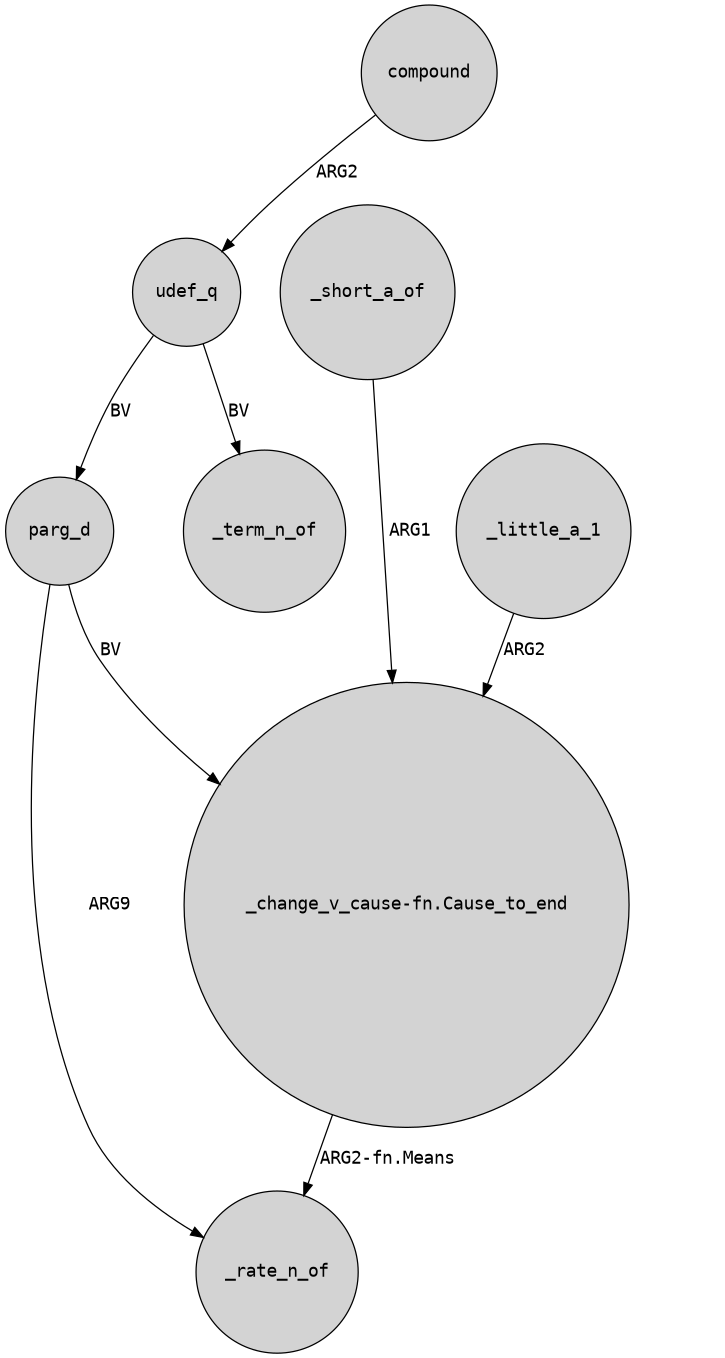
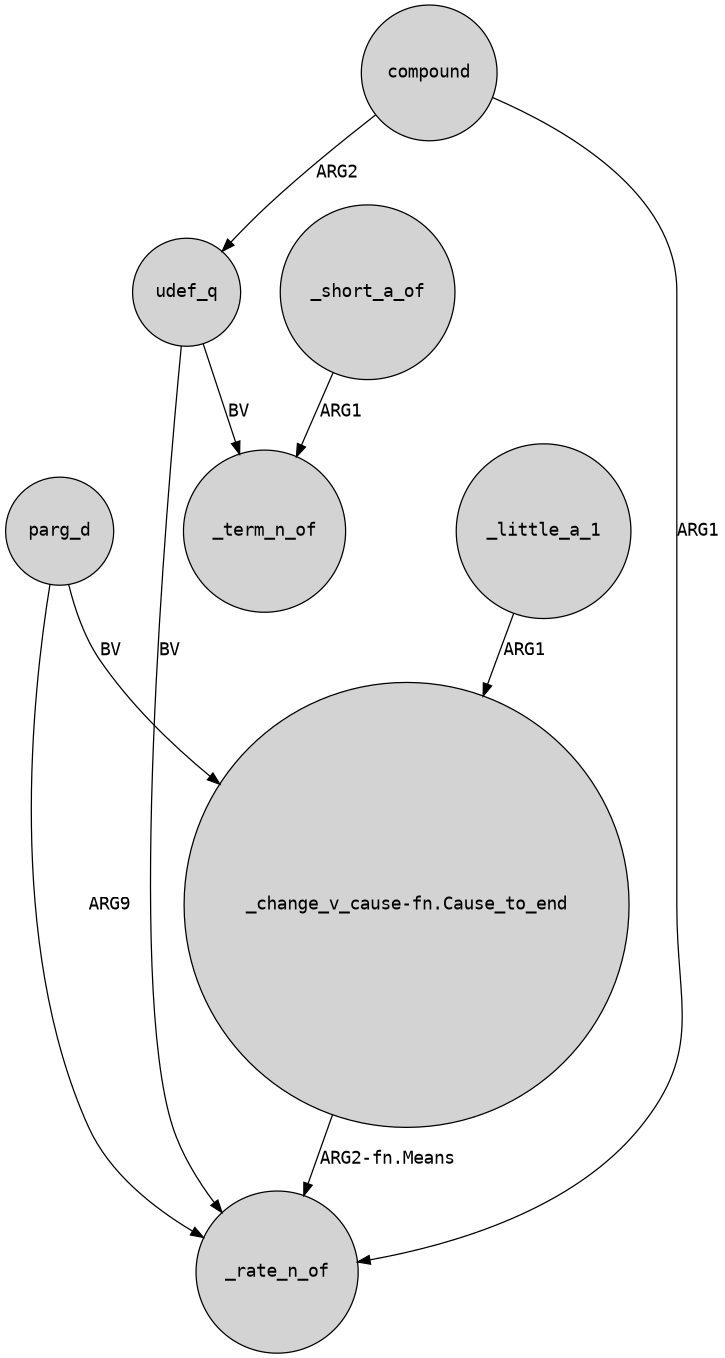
  digraph {
    fontname="DejaVu Sans Mono"
    node [fontname="DejaVu Sans Mono" shape=circle style=filled]
    edge [fontname="DejaVu Sans Mono"]
    udef_q
    _term_n_of
    _rate_n_of
    compound
    parg_d
    "_change_v_cause-fn.Cause_to_end"
    _little_a_1
    _short_a_of
    udef_q -> _term_n_of [label=BV]
-   udef_q -> parg_d [label=BV]
+   udef_q -> _rate_n_of [label=BV]
    compound -> udef_q [label=ARG2]
+   compound -> _rate_n_of [label=ARG1]
    parg_d -> _rate_n_of [label=ARG9]
    parg_d -> "_change_v_cause-fn.Cause_to_end" [label=BV]
    "_change_v_cause-fn.Cause_to_end" -> _rate_n_of [label="ARG2-fn.Means"]
-   _little_a_1 -> "_change_v_cause-fn.Cause_to_end" [label=ARG2]
-   _short_a_of -> "_change_v_cause-fn.Cause_to_end" [label=ARG1]
+   _little_a_1 -> "_change_v_cause-fn.Cause_to_end" [label=ARG1]
+   _short_a_of -> _term_n_of [label=ARG1]
  }
